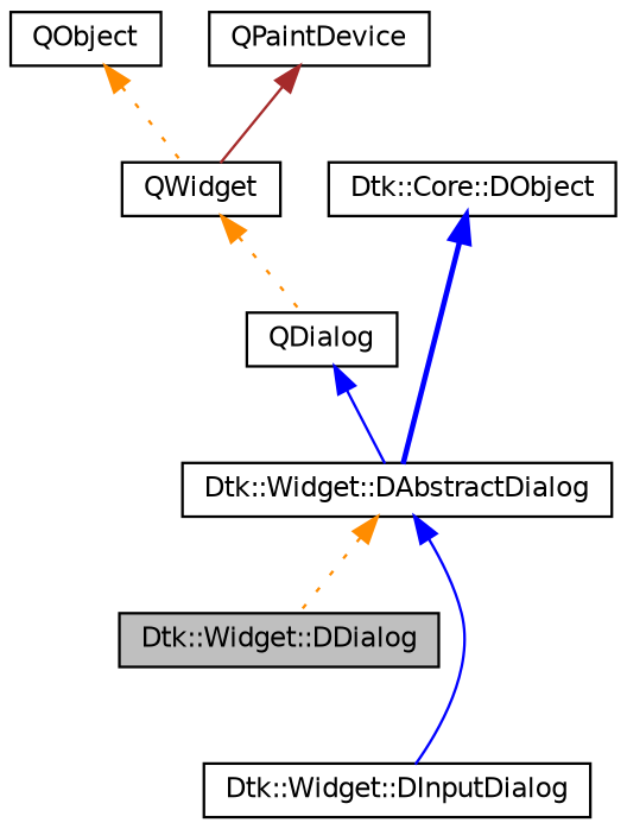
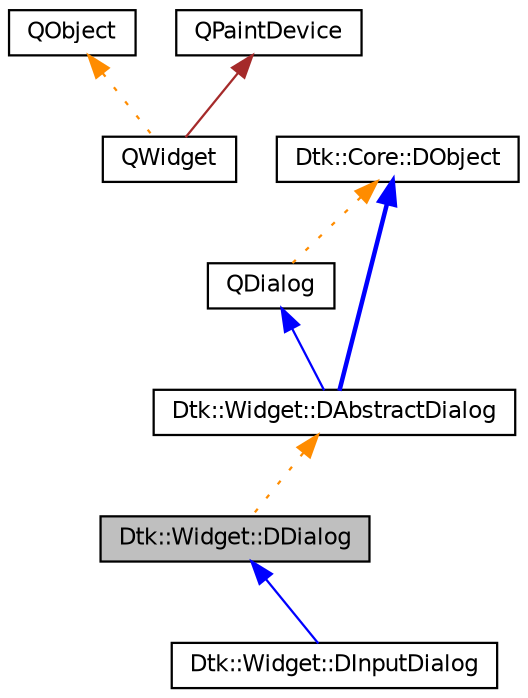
  digraph {
    node [color=black fillcolor=white fontname=Helvetica fontsize=10 shape=record style=filled]
    edge [color=blue dir=back fontname=Helvetica fontsize=10 labelfontname=Helvetica labelfontsize=10 style=solid]
    n1 [fillcolor=grey75 fontcolor=black height=0.2 label="Dtk::Widget::DDialog" width=0.4]
    n2 [height=0.2 label="Dtk::Widget::DInputDialog" width=0.4]
    n3 [height=0.2 label="Dtk::Widget::DAbstractDialog" width=0.4]
    n4 [height=0.2 label=QDialog width=0.4]
    n5 [height=0.2 label=QWidget width=0.4]
    n6 [height=0.2 label=QObject width=0.4]
    n7 [height=0.2 label=QPaintDevice width=0.4]
    n8 [height=0.2 label="Dtk::Core::DObject" width=0.4]
-   n3 -> n2
+   n1 -> n2
    n3 -> n1 [color=darkorange style=dotted]
    n4 -> n3
-   n5 -> n4 [color=darkorange style=dotted]
+   n8 -> n4 [color=darkorange style=dotted]
    n6 -> n5 [color=darkorange style=dotted]
    n7 -> n5 [color=brown]
    n8 -> n3 [style=bold]
  }
